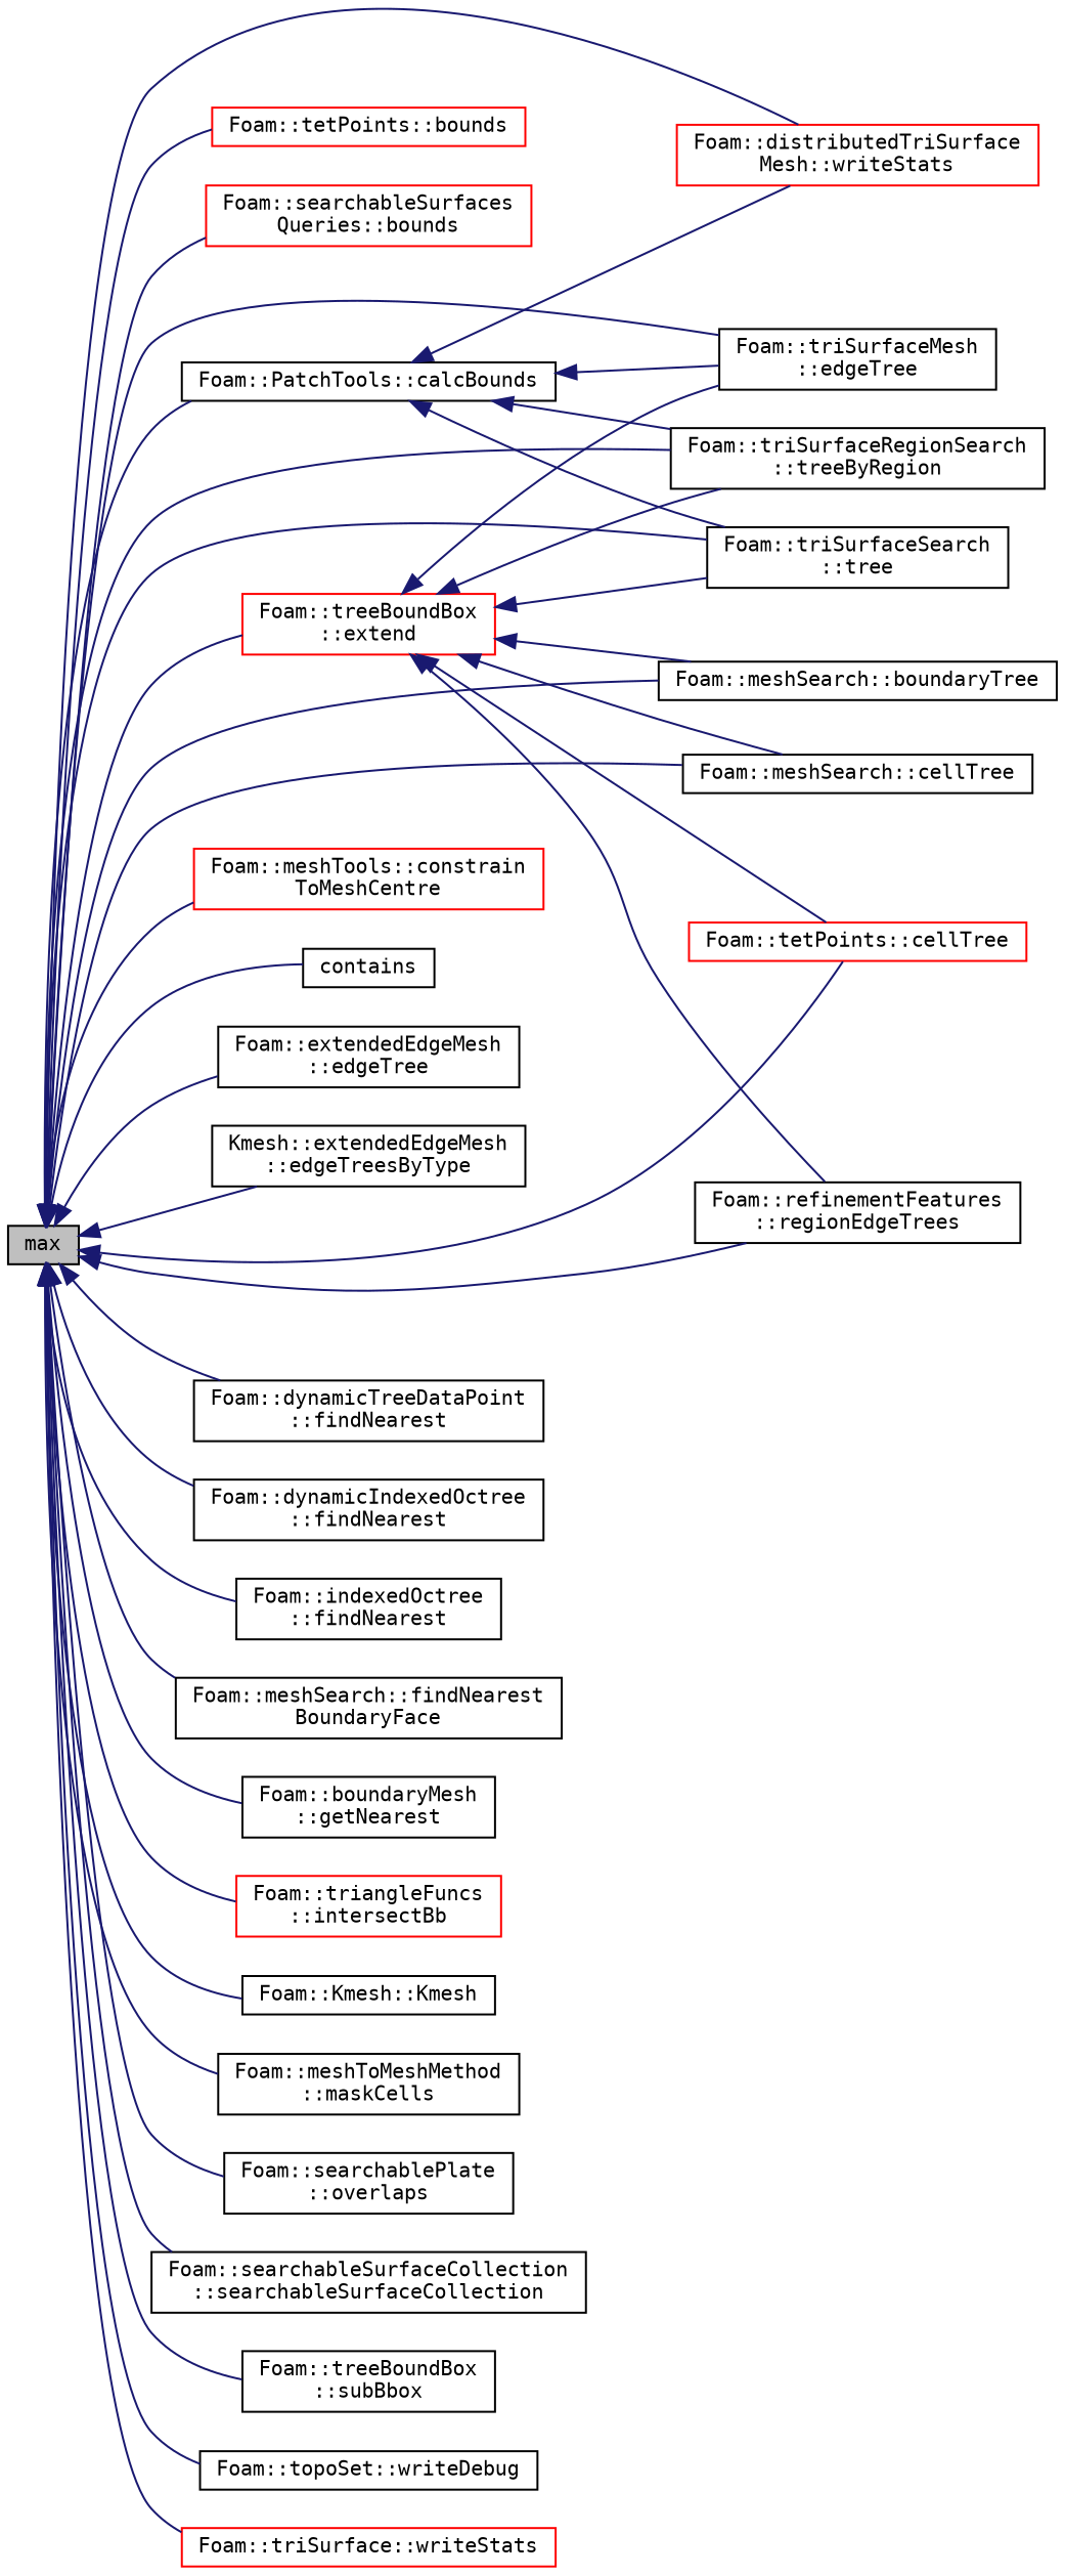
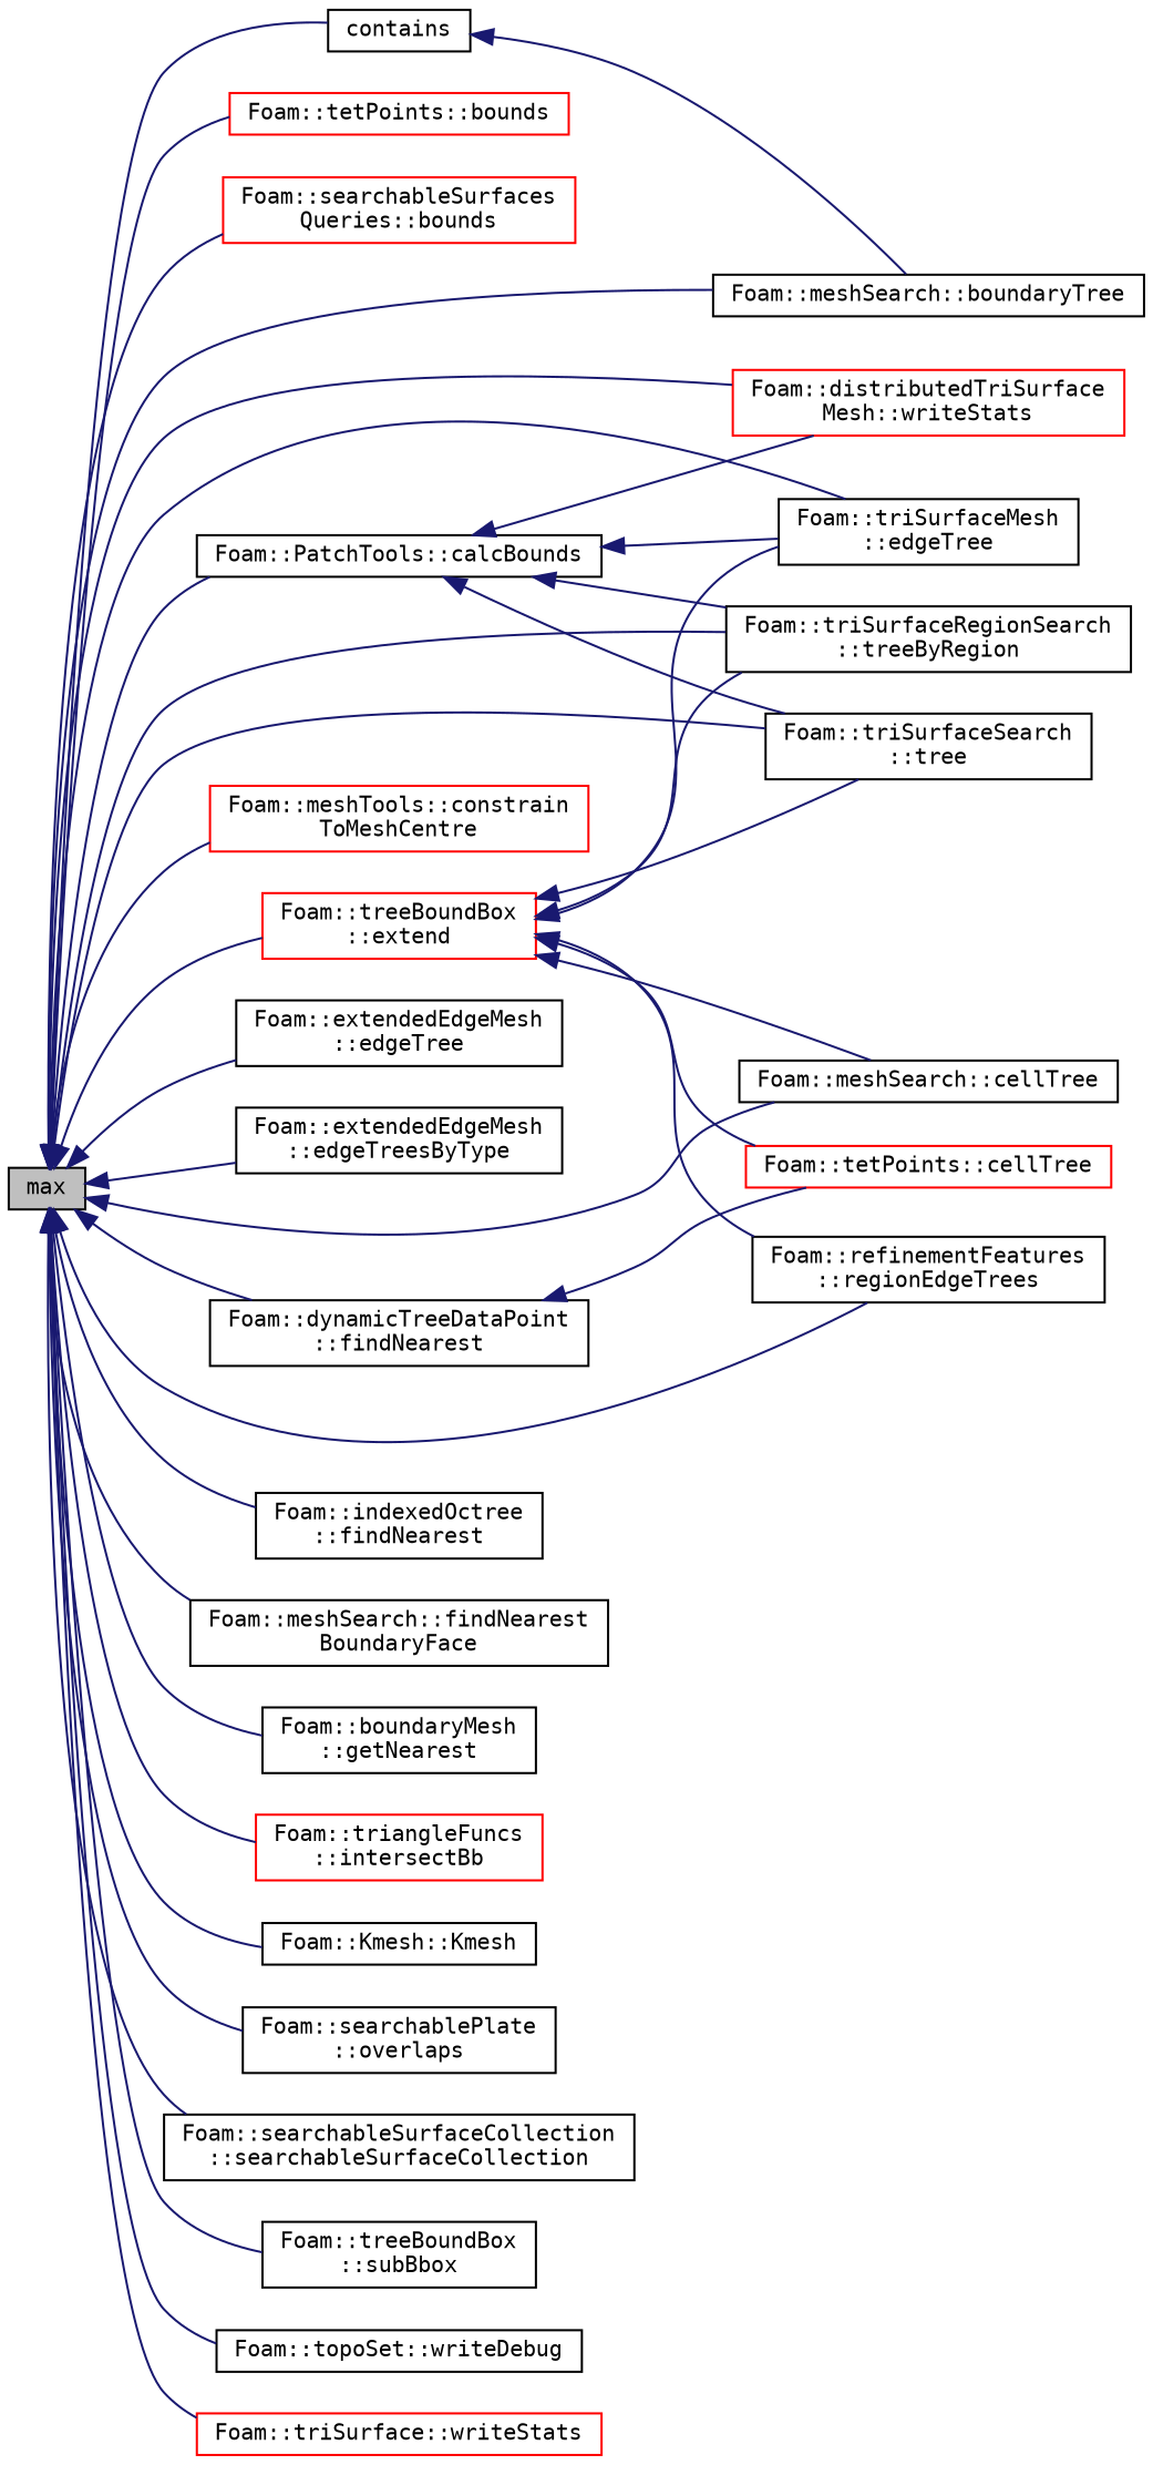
  digraph {
    fontname="DejaVu Sans Mono"
    rankdir=LR
    node [color=black fontname="DejaVu Sans Mono" fontsize=10 shape=record]
    edge [color=midnightblue dir=back fontname="DejaVu Sans Mono" fontsize=10 labelfontname=Helvetica labelfontsize=10 style=solid]
    n1 [fillcolor=grey75 fontcolor=black height=0.2 label=max style=filled width=0.4]
    n2 [height=0.2 label="Foam::meshSearch::boundaryTree" width=0.4]
    n3 [color=red height=0.2 label="Foam::tetPoints::bounds" width=0.4]
    n4 [color=red height=0.2 label="Foam::searchableSurfaces\lQueries::bounds" width=0.4]
    n5 [height=0.2 label="Foam::PatchTools::calcBounds" width=0.4]
    n6 [height=0.2 label="Foam::triSurfaceMesh\l::edgeTree" width=0.4]
    n7 [height=0.2 label="Foam::triSurfaceRegionSearch\l::treeByRegion" width=0.4]
    n8 [height=0.2 label="Foam::triSurfaceSearch\l::tree" width=0.4]
    n9 [color=red height=0.2 label="Foam::distributedTriSurface\lMesh::writeStats" width=0.4]
    n10 [height=0.2 label="Foam::meshSearch::cellTree" width=0.4]
    n11 [color=red height=0.2 label="Foam::tetPoints::cellTree" width=0.4]
    n12 [color=red height=0.2 label="Foam::meshTools::constrain\lToMeshCentre" width=0.4]
    n13 [height=0.2 label=contains width=0.4]
    n14 [height=0.2 label="Foam::extendedEdgeMesh\l::edgeTree" width=0.4]
-   n15 [height=0.2 label="Kmesh::extendedEdgeMesh\l::edgeTreesByType" width=0.4]
+   n15 [height=0.2 label="Foam::extendedEdgeMesh\l::edgeTreesByType" width=0.4]
    n16 [color=red height=0.2 label="Foam::treeBoundBox\l::extend" width=0.4]
    n17 [height=0.2 label="Foam::refinementFeatures\l::regionEdgeTrees" width=0.4]
    n18 [height=0.2 label="Foam::dynamicTreeDataPoint\l::findNearest" width=0.4]
-   n19 [height=0.2 label="Foam::dynamicIndexedOctree\l::findNearest" width=0.4]
    n20 [height=0.2 label="Foam::indexedOctree\l::findNearest" width=0.4]
    n21 [height=0.2 label="Foam::meshSearch::findNearest\lBoundaryFace" width=0.4]
    n22 [height=0.2 label="Foam::boundaryMesh\l::getNearest" width=0.4]
    n23 [color=red height=0.2 label="Foam::triangleFuncs\l::intersectBb" width=0.4]
    n24 [height=0.2 label="Foam::Kmesh::Kmesh" width=0.4]
-   n25 [height=0.2 label="Foam::meshToMeshMethod\l::maskCells" width=0.4]
    n26 [height=0.2 label="Foam::searchablePlate\l::overlaps" width=0.4]
    n27 [height=0.2 label="Foam::searchableSurfaceCollection\l::searchableSurfaceCollection" width=0.4]
    n28 [height=0.2 label="Foam::treeBoundBox\l::subBbox" width=0.4]
    n29 [height=0.2 label="Foam::topoSet::writeDebug" width=0.4]
    n30 [color=red height=0.2 label="Foam::triSurface::writeStats" width=0.4]
    n1 -> n2
    n1 -> n3
    n1 -> n4
    n1 -> n5
    n1 -> n6
    n1 -> n7
    n1 -> n8
    n1 -> n9
    n1 -> n10
-   n1 -> n11
+   n18 -> n11
    n1 -> n12
    n1 -> n13
    n1 -> n14
    n1 -> n15
    n1 -> n16
    n1 -> n17
    n1 -> n18
-   n1 -> n19
    n1 -> n20
    n1 -> n21
    n1 -> n22
    n1 -> n23
    n1 -> n24
-   n1 -> n25
    n1 -> n26
    n1 -> n27
    n1 -> n28
    n1 -> n29
    n1 -> n30
    n5 -> n6
    n5 -> n7
    n5 -> n8
    n5 -> n9
-   n16 -> n2
+   n13 -> n2
    n16 -> n6
    n16 -> n7
    n16 -> n8
    n16 -> n10
    n16 -> n11
    n16 -> n17
  }
